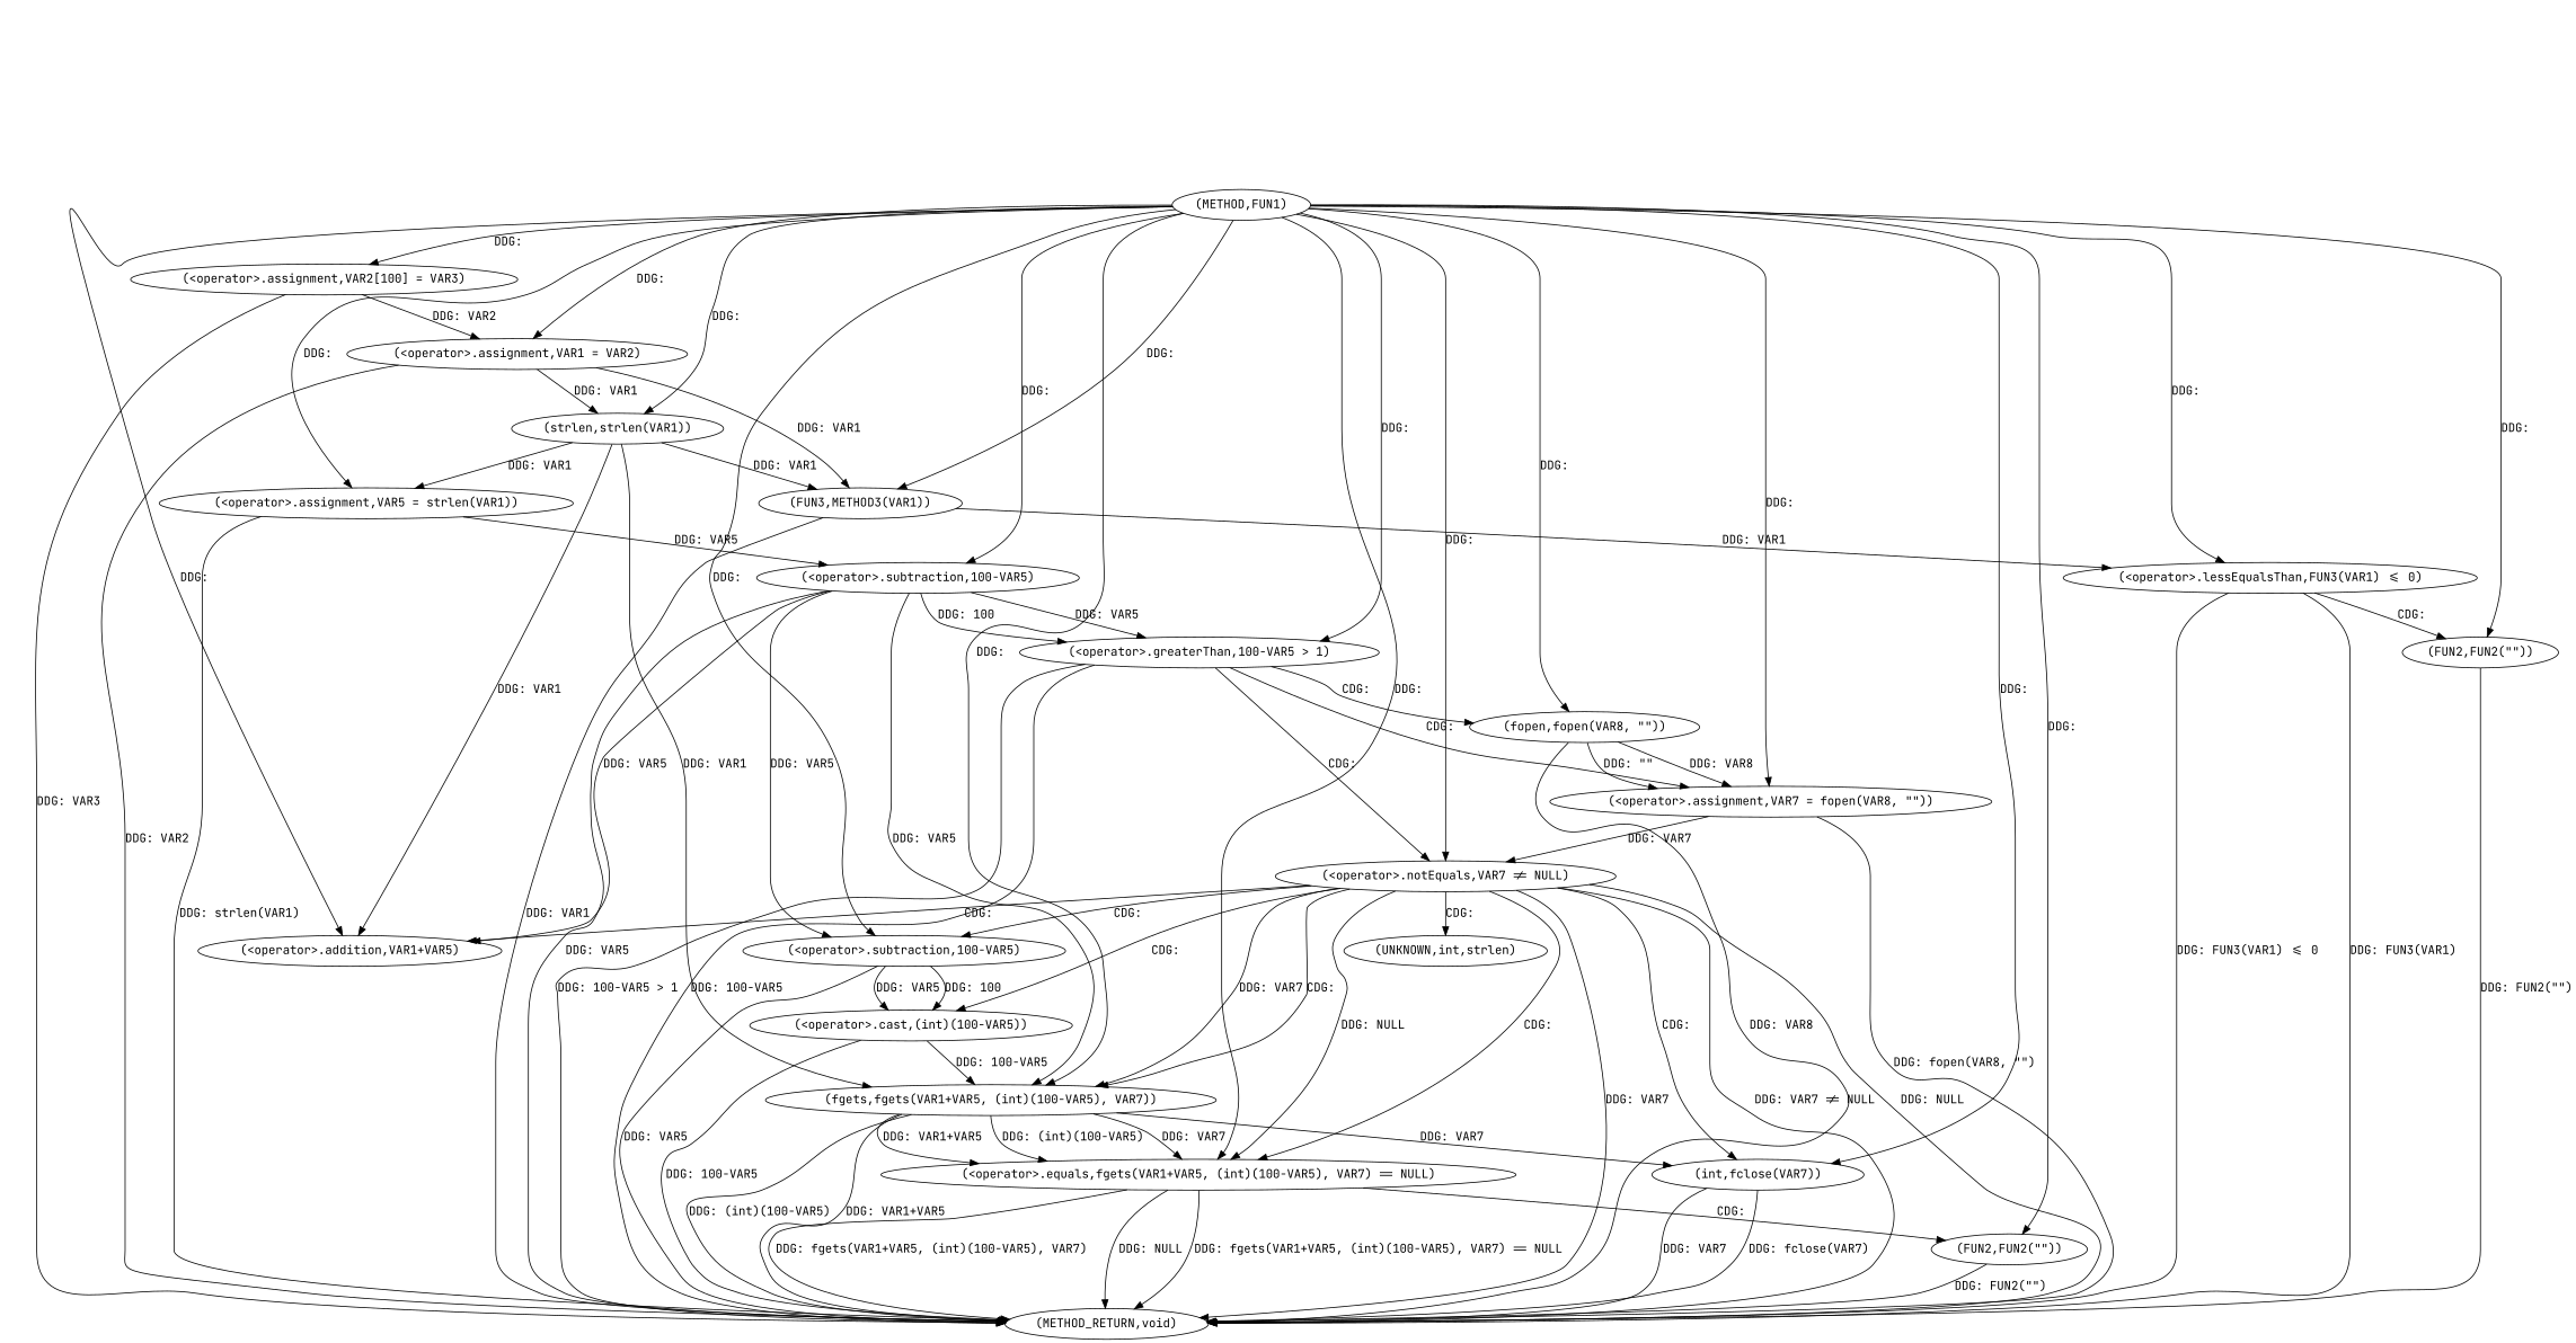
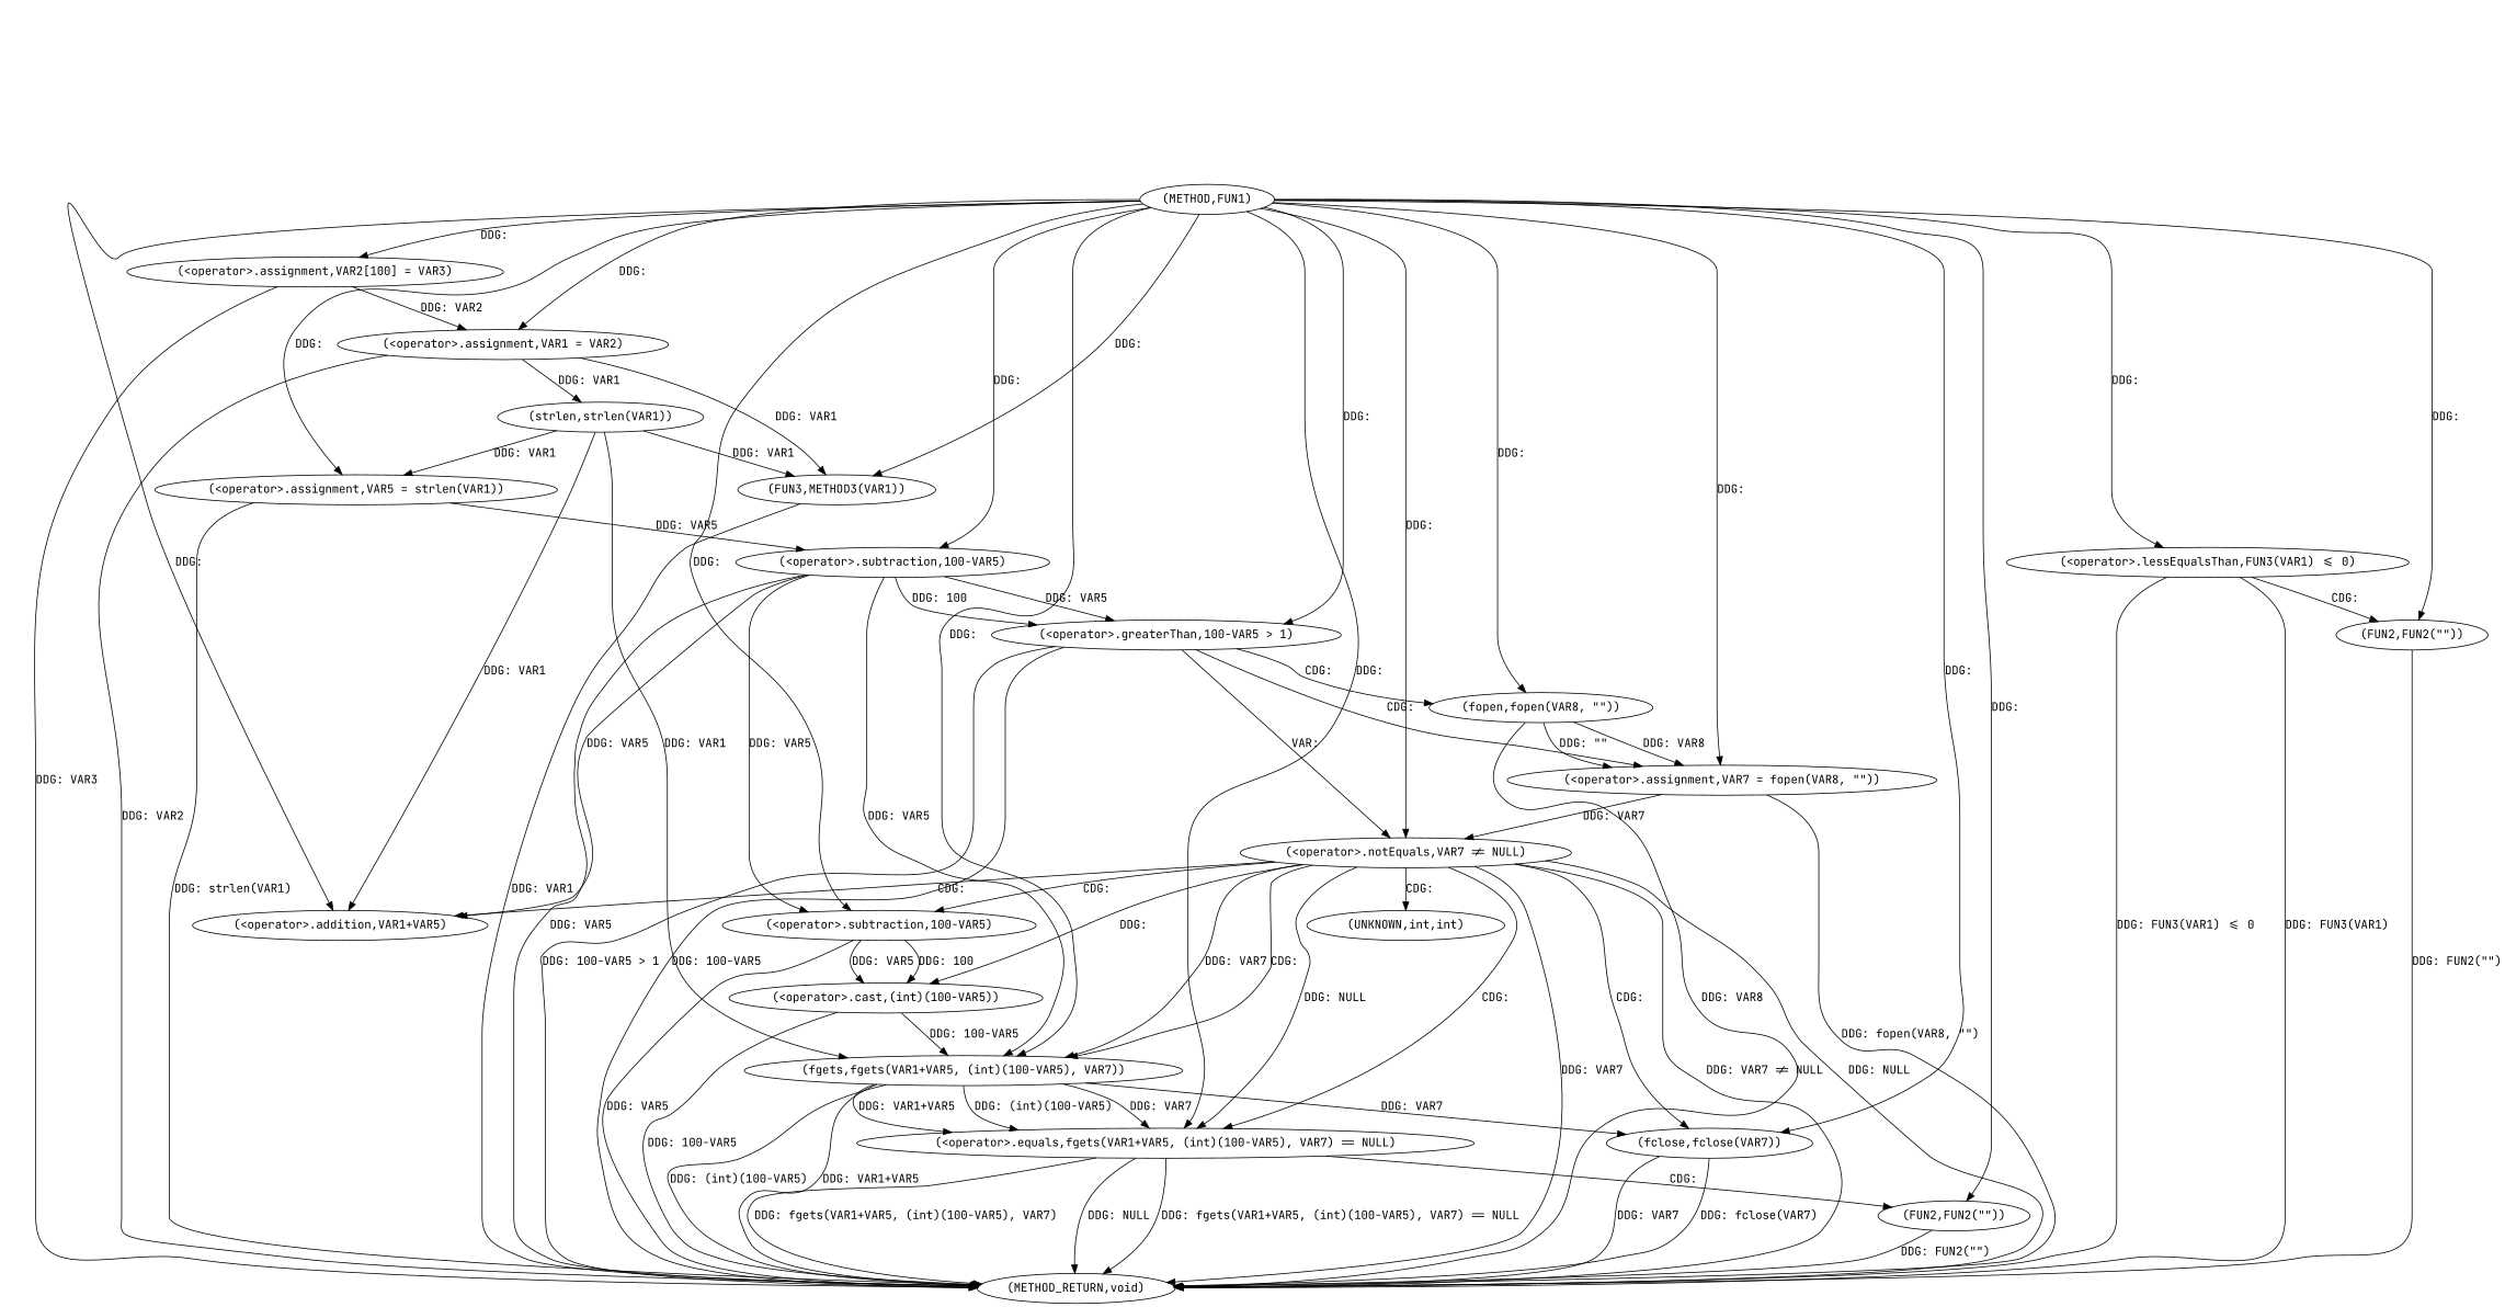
  digraph {
    fontname="JetBrains Mono"
    node [fontname="JetBrains Mono"]
    edge [fontname="JetBrains Mono"]
    n1 [label="(METHOD,FUN1)"]
    n2 [label="(<operator>.assignment,VAR2[100] = VAR3)"]
    n3 [label="(<operator>.assignment,VAR1 = VAR2)"]
    n4 [label="(<operator>.assignment,VAR5 = strlen(VAR1))"]
    n5 [label="(strlen,strlen(VAR1))"]
    n6 [label="(<operator>.greaterThan,100-VAR5 > 1)"]
    n7 [label="(<operator>.subtraction,100-VAR5)"]
    n8 [label="(<operator>.assignment,VAR7 = fopen(VAR8, \"\"))"]
    n9 [label="(fopen,fopen(VAR8, \"\"))"]
    n10 [label="(<operator>.notEquals,VAR7 != NULL)"]
    n11 [label="(<operator>.equals,fgets(VAR1+VAR5, (int)(100-VAR5), VAR7) == NULL)"]
    n12 [label="(fgets,fgets(VAR1+VAR5, (int)(100-VAR5), VAR7))"]
    n13 [label="(<operator>.addition,VAR1+VAR5)"]
    n14 [label="(<operator>.subtraction,100-VAR5)"]
    n15 [label="(FUN2,FUN2(\"\"))"]
-   n16 [label="(int,fclose(VAR7))"]
+   n16 [label="(fclose,fclose(VAR7))"]
    n17 [label="(<operator>.lessEqualsThan,FUN3(VAR1) <= 0)"]
    n18 [label="(FUN3,METHOD3(VAR1))"]
    n19 [label="(FUN2,FUN2(\"\"))"]
    n20 [label="(METHOD_RETURN,void)"]
    n21 [label="(<operator>.cast,(int)(100-VAR5))"]
-   n22 [label="(UNKNOWN,int,strlen)"]
+   n22 [label="(UNKNOWN,int,int)"]
    n1 -> n2 [label="DDG: "]
    n1 -> n3 [label="DDG: "]
    n1 -> n4 [label="DDG: "]
-   n1 -> n5 [label="DDG: "]
    n1 -> n6 [label="DDG: "]
    n1 -> n7 [label="DDG: "]
    n1 -> n8 [label="DDG: "]
    n1 -> n9 [label="DDG: "]
    n1 -> n10 [label="DDG: "]
    n1 -> n11 [label="DDG: "]
    n1 -> n12 [label="DDG: "]
    n1 -> n13 [label="DDG: "]
    n1 -> n14 [label="DDG: "]
    n1 -> n15 [label="DDG: "]
    n1 -> n16 [label="DDG: "]
    n1 -> n17 [label="DDG: "]
    n1 -> n18 [label="DDG: "]
    n1 -> n19 [label="DDG: "]
    n2 -> n3 [label="DDG: VAR2"]
    n2 -> n20 [label="DDG: VAR3"]
    n3 -> n5 [label="DDG: VAR1"]
    n3 -> n18 [label="DDG: VAR1"]
    n3 -> n20 [label="DDG: VAR2"]
    n4 -> n7 [label="DDG: VAR5"]
    n4 -> n20 [label="DDG: strlen(VAR1)"]
    n5 -> n4 [label="DDG: VAR1"]
    n5 -> n12 [label="DDG: VAR1"]
    n5 -> n13 [label="DDG: VAR1"]
    n5 -> n18 [label="DDG: VAR1"]
    n6 -> n8 [label="CDG: "]
    n6 -> n9 [label="CDG: "]
-   n6 -> n10 [label="CDG: "]
+   n6 -> n10 [label="VAR: "]
    n6 -> n20 [label="DDG: 100-VAR5 > 1"]
    n6 -> n20 [label="DDG: 100-VAR5"]
    n7 -> n6 [label="DDG: 100"]
    n7 -> n6 [label="DDG: VAR5"]
    n7 -> n12 [label="DDG: VAR5"]
    n7 -> n13 [label="DDG: VAR5"]
    n7 -> n14 [label="DDG: VAR5"]
    n7 -> n20 [label="DDG: VAR5"]
    n8 -> n10 [label="DDG: VAR7"]
    n8 -> n20 [label="DDG: fopen(VAR8, \"\")"]
    n9 -> n8 [label="DDG: VAR8"]
    n9 -> n8 [label="DDG: \"\""]
    n9 -> n20 [label="DDG: VAR8"]
    n10 -> n11 [label="DDG: NULL"]
    n10 -> n11 [label="CDG: "]
    n10 -> n12 [label="DDG: VAR7"]
    n10 -> n12 [label="CDG: "]
    n10 -> n13 [label="CDG: "]
    n10 -> n14 [label="CDG: "]
    n10 -> n16 [label="CDG: "]
    n10 -> n20 [label="DDG: VAR7 != NULL"]
    n10 -> n20 [label="DDG: NULL"]
    n10 -> n20 [label="DDG: VAR7"]
-   n10 -> n21 [label="CDG: "]
+   n10 -> n21 [label="DDG: "]
    n10 -> n22 [label="CDG: "]
    n11 -> n15 [label="CDG: "]
    n11 -> n20 [label="DDG: fgets(VAR1+VAR5, (int)(100-VAR5), VAR7)"]
    n11 -> n20 [label="DDG: NULL"]
    n11 -> n20 [label="DDG: fgets(VAR1+VAR5, (int)(100-VAR5), VAR7) == NULL"]
    n12 -> n11 [label="DDG: VAR1+VAR5"]
    n12 -> n11 [label="DDG: (int)(100-VAR5)"]
    n12 -> n11 [label="DDG: VAR7"]
    n12 -> n16 [label="DDG: VAR7"]
    n12 -> n20 [label="DDG: VAR1+VAR5"]
    n12 -> n20 [label="DDG: (int)(100-VAR5)"]
    n14 -> n20 [label="DDG: VAR5"]
    n14 -> n21 [label="DDG: 100"]
    n14 -> n21 [label="DDG: VAR5"]
    n15 -> n20 [label="DDG: FUN2(\"\")"]
    n16 -> n20 [label="DDG: VAR7"]
    n16 -> n20 [label="DDG: fclose(VAR7)"]
    n17 -> n19 [label="CDG: "]
    n17 -> n20 [label="DDG: FUN3(VAR1)"]
    n17 -> n20 [label="DDG: FUN3(VAR1) <= 0"]
-   n18 -> n17 [label="DDG: VAR1"]
    n18 -> n20 [label="DDG: VAR1"]
    n19 -> n20 [label="DDG: FUN2(\"\")"]
    n21 -> n12 [label="DDG: 100-VAR5"]
    n21 -> n20 [label="DDG: 100-VAR5"]
  }
